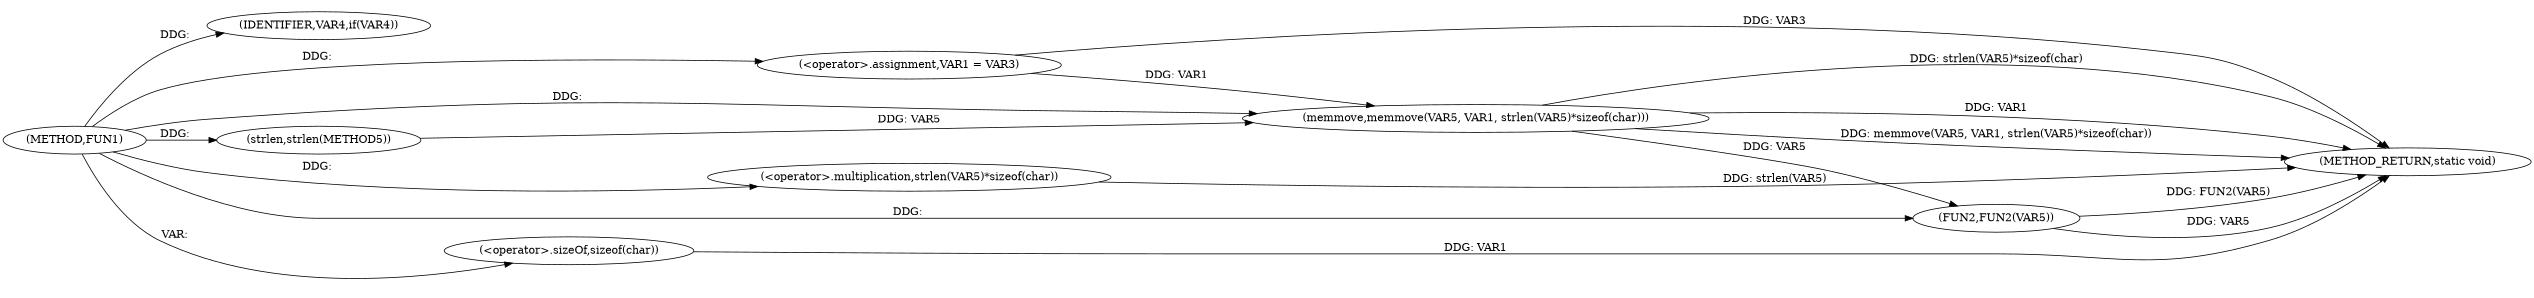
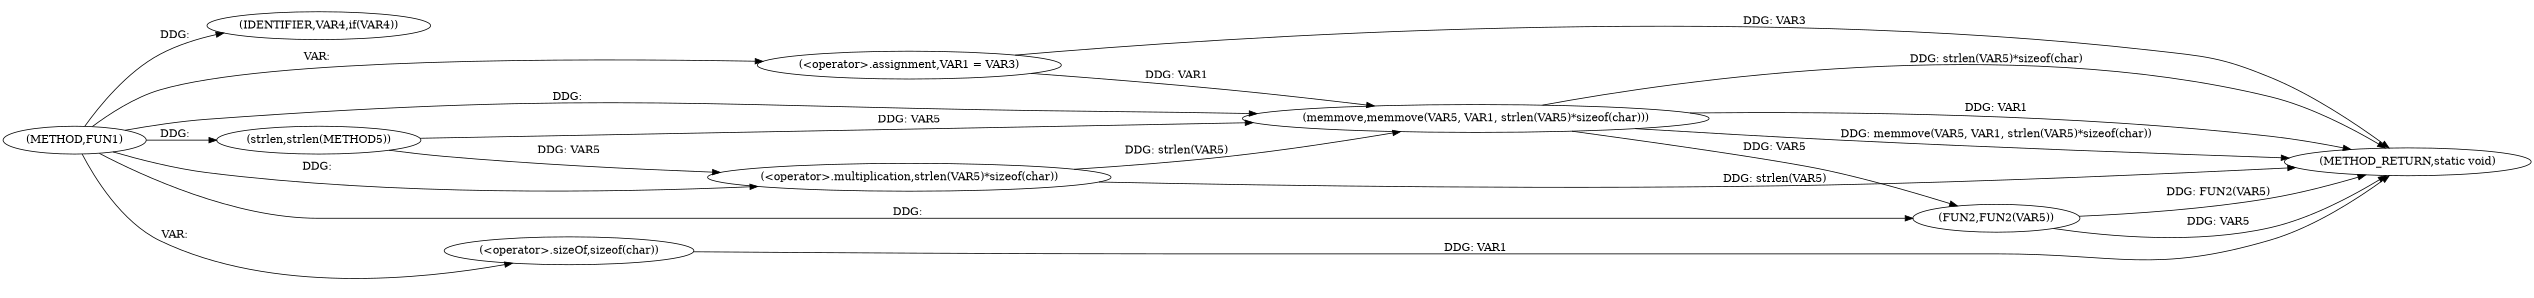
  digraph {
    rankdir=LR
    n1 [label="(METHOD,FUN1)"]
    n2 [label="(IDENTIFIER,VAR4,if(VAR4))"]
    n3 [label="(<operator>.assignment,VAR1 = VAR3)"]
    n4 [label="(memmove,memmove(VAR5, VAR1, strlen(VAR5)*sizeof(char)))"]
    n5 [label="(<operator>.multiplication,strlen(VAR5)*sizeof(char))"]
    n6 [label="(strlen,strlen(METHOD5))"]
    n7 [label="(<operator>.sizeOf,sizeof(char))"]
    n8 [label="(FUN2,FUN2(VAR5))"]
    n9 [label="(METHOD_RETURN,static void)"]
    n1 -> n2 [label="DDG: "]
-   n1 -> n3 [label="DDG: "]
+   n1 -> n3 [label="VAR: "]
    n1 -> n4 [label="DDG: "]
    n1 -> n5 [label="DDG: "]
    n1 -> n6 [label="DDG: "]
    n1 -> n7 [label="VAR: "]
    n1 -> n8 [label="DDG: "]
    n3 -> n4 [label="DDG: VAR1"]
    n3 -> n9 [label="DDG: VAR3"]
    n4 -> n8 [label="DDG: VAR5"]
    n4 -> n9 [label="DDG: strlen(VAR5)*sizeof(char)"]
    n4 -> n9 [label="DDG: VAR1"]
    n4 -> n9 [label="DDG: memmove(VAR5, VAR1, strlen(VAR5)*sizeof(char))"]
+   n5 -> n4 [label="DDG: strlen(VAR5)"]
    n5 -> n9 [label="DDG: strlen(VAR5)"]
    n6 -> n4 [label="DDG: VAR5"]
+   n6 -> n5 [label="DDG: VAR5"]
    n7 -> n9 [label="DDG: VAR1"]
    n8 -> n9 [label="DDG: VAR5"]
    n8 -> n9 [label="DDG: FUN2(VAR5)"]
  }
